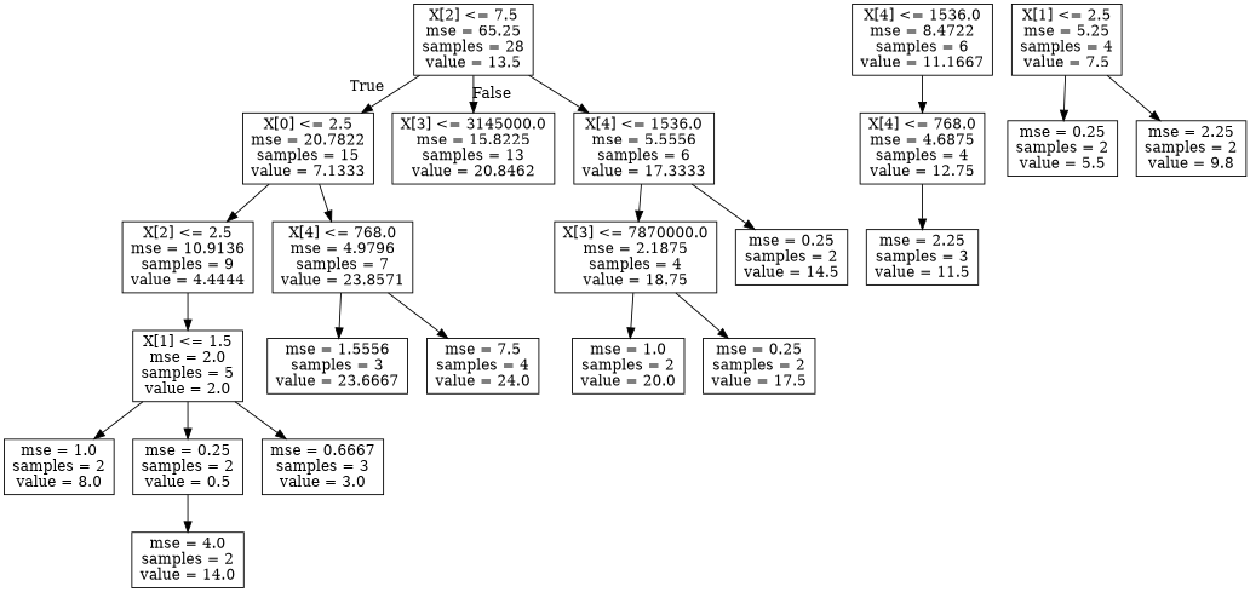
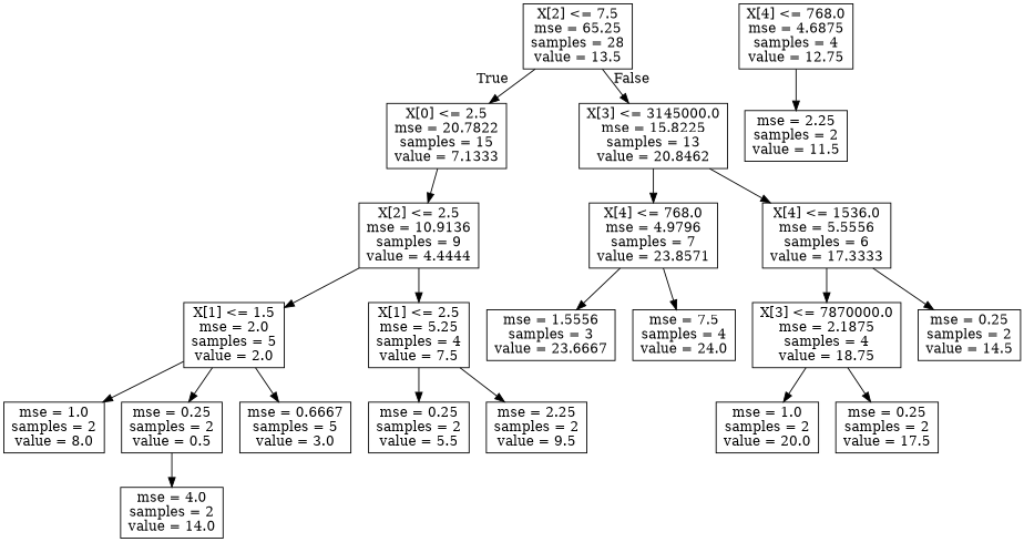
  digraph {
    node [shape=box]
    n1 [label="X[2] <= 7.5\nmse = 65.25\nsamples = 28\nvalue = 13.5"]
    n2 [label="X[0] <= 2.5\nmse = 20.7822\nsamples = 15\nvalue = 7.1333"]
    n3 [label="X[3] <= 3145000.0\nmse = 15.8225\nsamples = 13\nvalue = 20.8462"]
    n4 [label="X[2] <= 2.5\nmse = 10.9136\nsamples = 9\nvalue = 4.4444"]
    n5 [label="X[4] <= 768.0\nmse = 4.9796\nsamples = 7\nvalue = 23.8571"]
    n6 [label="X[4] <= 1536.0\nmse = 5.5556\nsamples = 6\nvalue = 17.3333"]
-   n7 [label="X[4] <= 1536.0\nmse = 8.4722\nsamples = 6\nvalue = 11.1667"]
    n8 [label="X[4] <= 768.0\nmse = 4.6875\nsamples = 4\nvalue = 12.75"]
    n9 [label="X[1] <= 1.5\nmse = 2.0\nsamples = 5\nvalue = 2.0"]
    n10 [label="X[1] <= 2.5\nmse = 5.25\nsamples = 4\nvalue = 7.5"]
-   n11 [label="mse = 2.25\nsamples = 3\nvalue = 11.5"]
+   n11 [label="mse = 2.25\nsamples = 2\nvalue = 11.5"]
    n12 [label="mse = 1.0\nsamples = 2\nvalue = 8.0"]
    n13 [label="mse = 4.0\nsamples = 2\nvalue = 14.0"]
    n14 [label="mse = 0.25\nsamples = 2\nvalue = 0.5"]
-   n15 [label="mse = 0.6667\nsamples = 3\nvalue = 3.0"]
+   n15 [label="mse = 0.6667\nsamples = 5\nvalue = 3.0"]
    n16 [label="mse = 0.25\nsamples = 2\nvalue = 5.5"]
-   n17 [label="mse = 2.25\nsamples = 2\nvalue = 9.8"]
+   n17 [label="mse = 2.25\nsamples = 2\nvalue = 9.5"]
    n18 [label="mse = 1.5556\nsamples = 3\nvalue = 23.6667"]
    n19 [label="mse = 7.5\nsamples = 4\nvalue = 24.0"]
    n20 [label="X[3] <= 7870000.0\nmse = 2.1875\nsamples = 4\nvalue = 18.75"]
    n21 [label="mse = 0.25\nsamples = 2\nvalue = 14.5"]
    n22 [label="mse = 1.0\nsamples = 2\nvalue = 20.0"]
    n23 [label="mse = 0.25\nsamples = 2\nvalue = 17.5"]
    n1 -> n2 [headlabel=True labelangle=45 labeldistance=2.5]
    n1 -> n3 [headlabel=False labelangle=-45 labeldistance=2.5]
    n2 -> n4
-   n2 -> n5
-   n1 -> n6
+   n3 -> n5
+   n3 -> n6
    n4 -> n9
+   n4 -> n10
    n5 -> n18
    n5 -> n19
    n6 -> n20
    n6 -> n21
-   n7 -> n8
    n8 -> n11
    n9 -> n12
    n9 -> n14
    n9 -> n15
    n10 -> n16
    n10 -> n17
    n14 -> n13
    n20 -> n22
    n20 -> n23
  }
